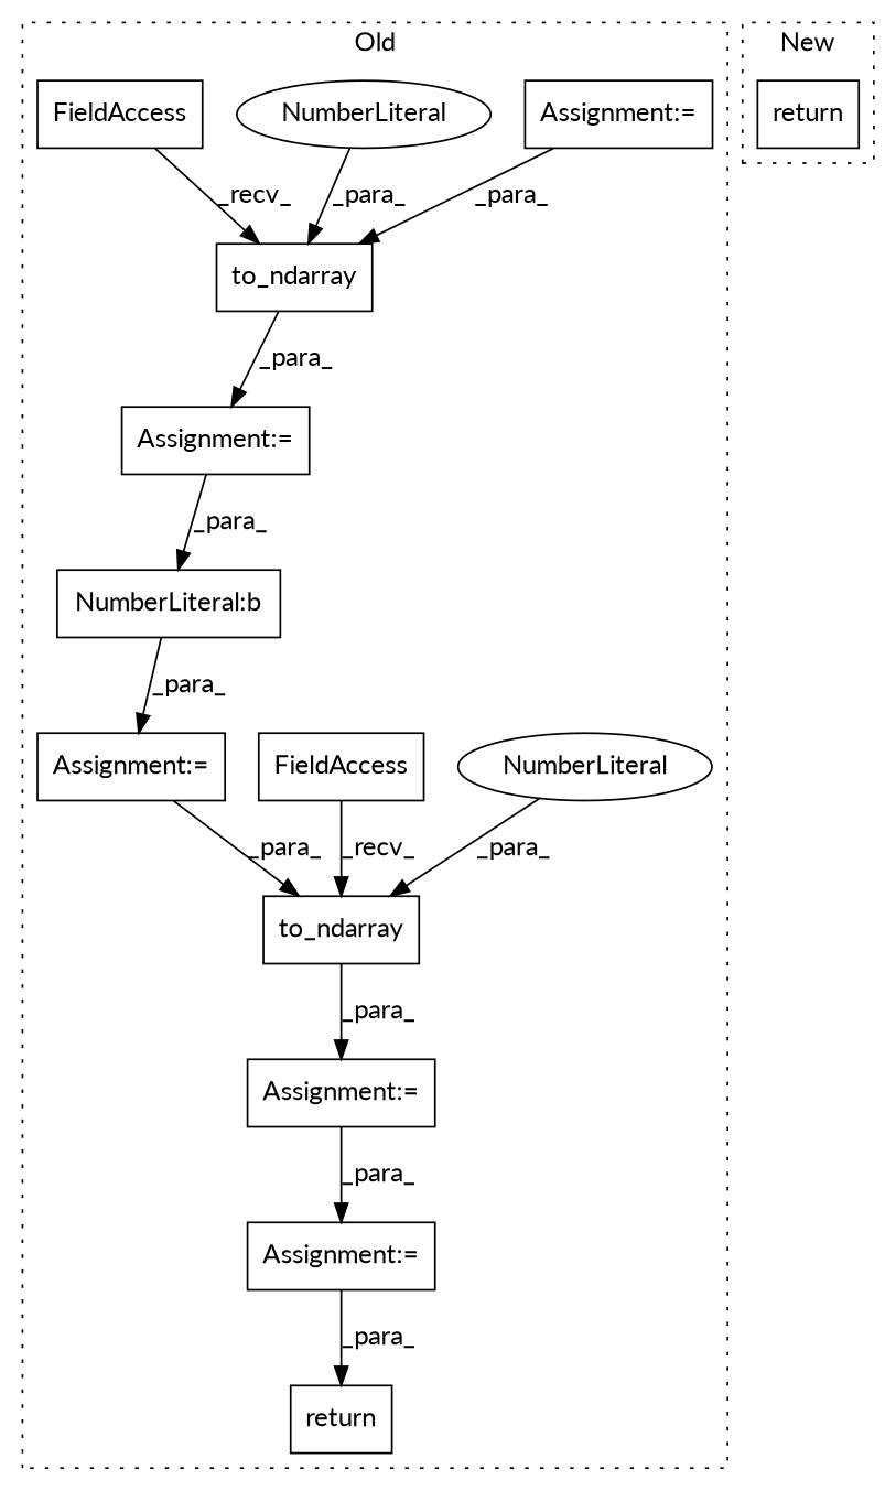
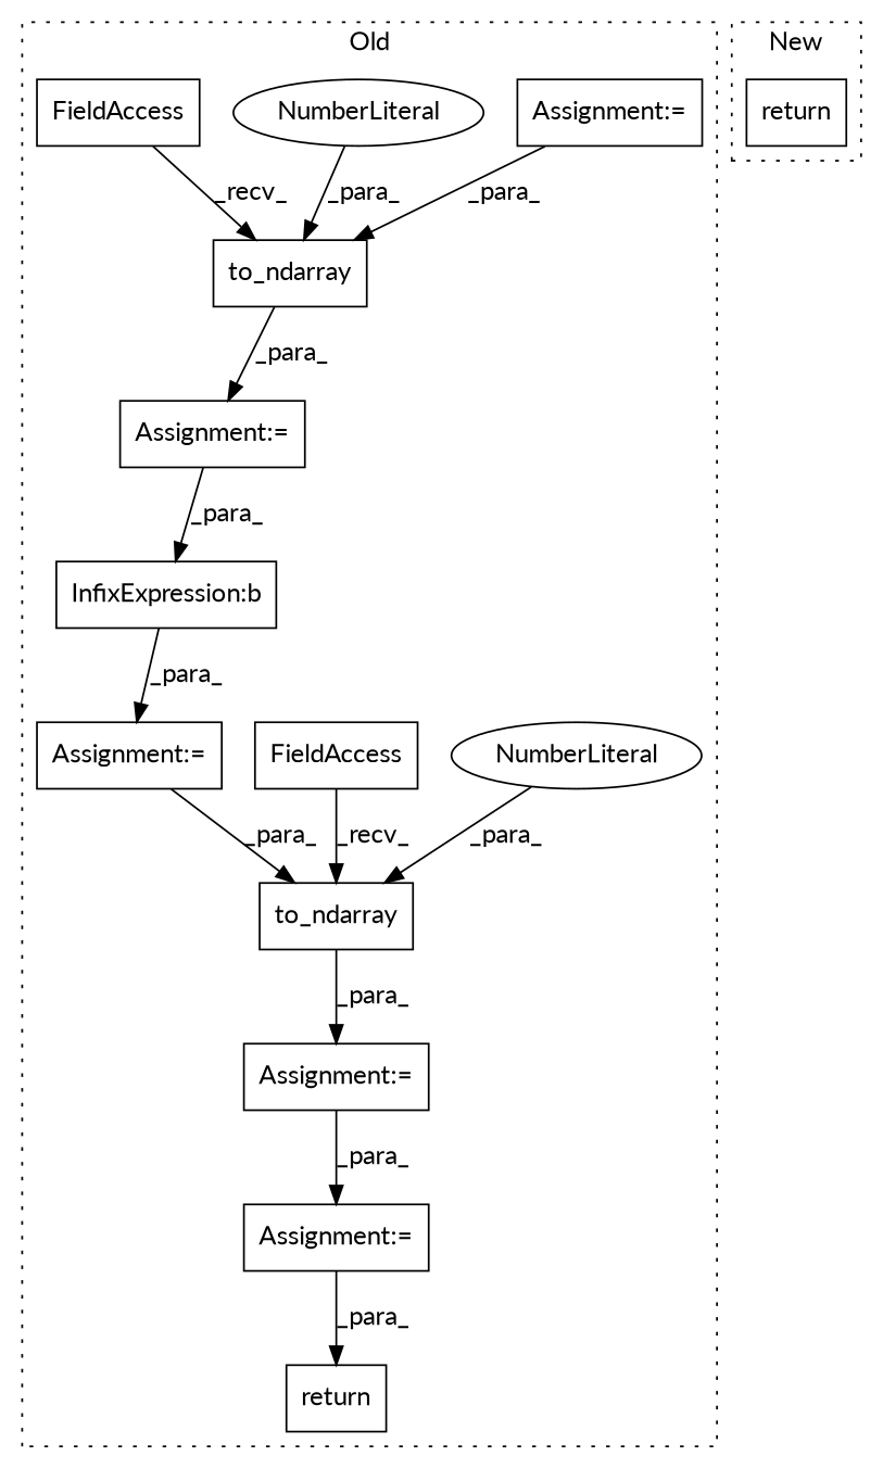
  digraph {
    fontname=Lato
    node [a=7 l=1 shape=box fontname=Lato]
    edge [fontname=Lato]
    n1 [a=32 l="11,1" label=to_ndarray s="1063,1083"]
    n2 [a=34 label=NumberLiteral s=1082 shape=ellipse]
    n3 [a=22 l=9 label=FieldAccess s=1045]
    n4 [a=41 l=7 label=return s=1145]
    n5 [label="Assignment:=" s=1097]
    n6 [label="Assignment:=" s=1044]
    n7 [label="Assignment:=" s=864]
    n8 [l=3 label="Assignment:=" s=607]
    n9 [a=32 l="11,1" label=to_ndarray s="762,778"]
    n10 [a=34 label=NumberLiteral s=777 shape=ellipse]
    n11 [a=22 l=9 label=FieldAccess s=744]
-   n12 [a=27 l=3 label="NumberLiteral:b" s=1009]
+   n12 [a=27 l=3 label="InfixExpression:b" s=1009]
    n13 [label="Assignment:=" s=990]
    n14 [a=41 l=7 label=return s=694]
    subgraph cluster_1 {
      label=Old
      style=dotted
      n1
      n2
      n3
      n4
      n5
      n6
      n7
      n8
      n9
      n10
      n11
      n12
      n13
    }
    subgraph cluster_2 {
      label=New
      style=dotted
      n14
    }
    n1 -> n6 [label=_para_]
    n2 -> n1 [label=_para_]
    n3 -> n1 [label=_recv_]
    n5 -> n4 [label=_para_]
    n6 -> n5 [label=_para_]
    n7 -> n12 [label=_para_]
    n8 -> n9 [label=_para_]
    n9 -> n7 [label=_para_]
    n10 -> n9 [label=_para_]
    n11 -> n9 [label=_recv_]
    n12 -> n13 [label=_para_]
    n13 -> n1 [label=_para_]
  }
